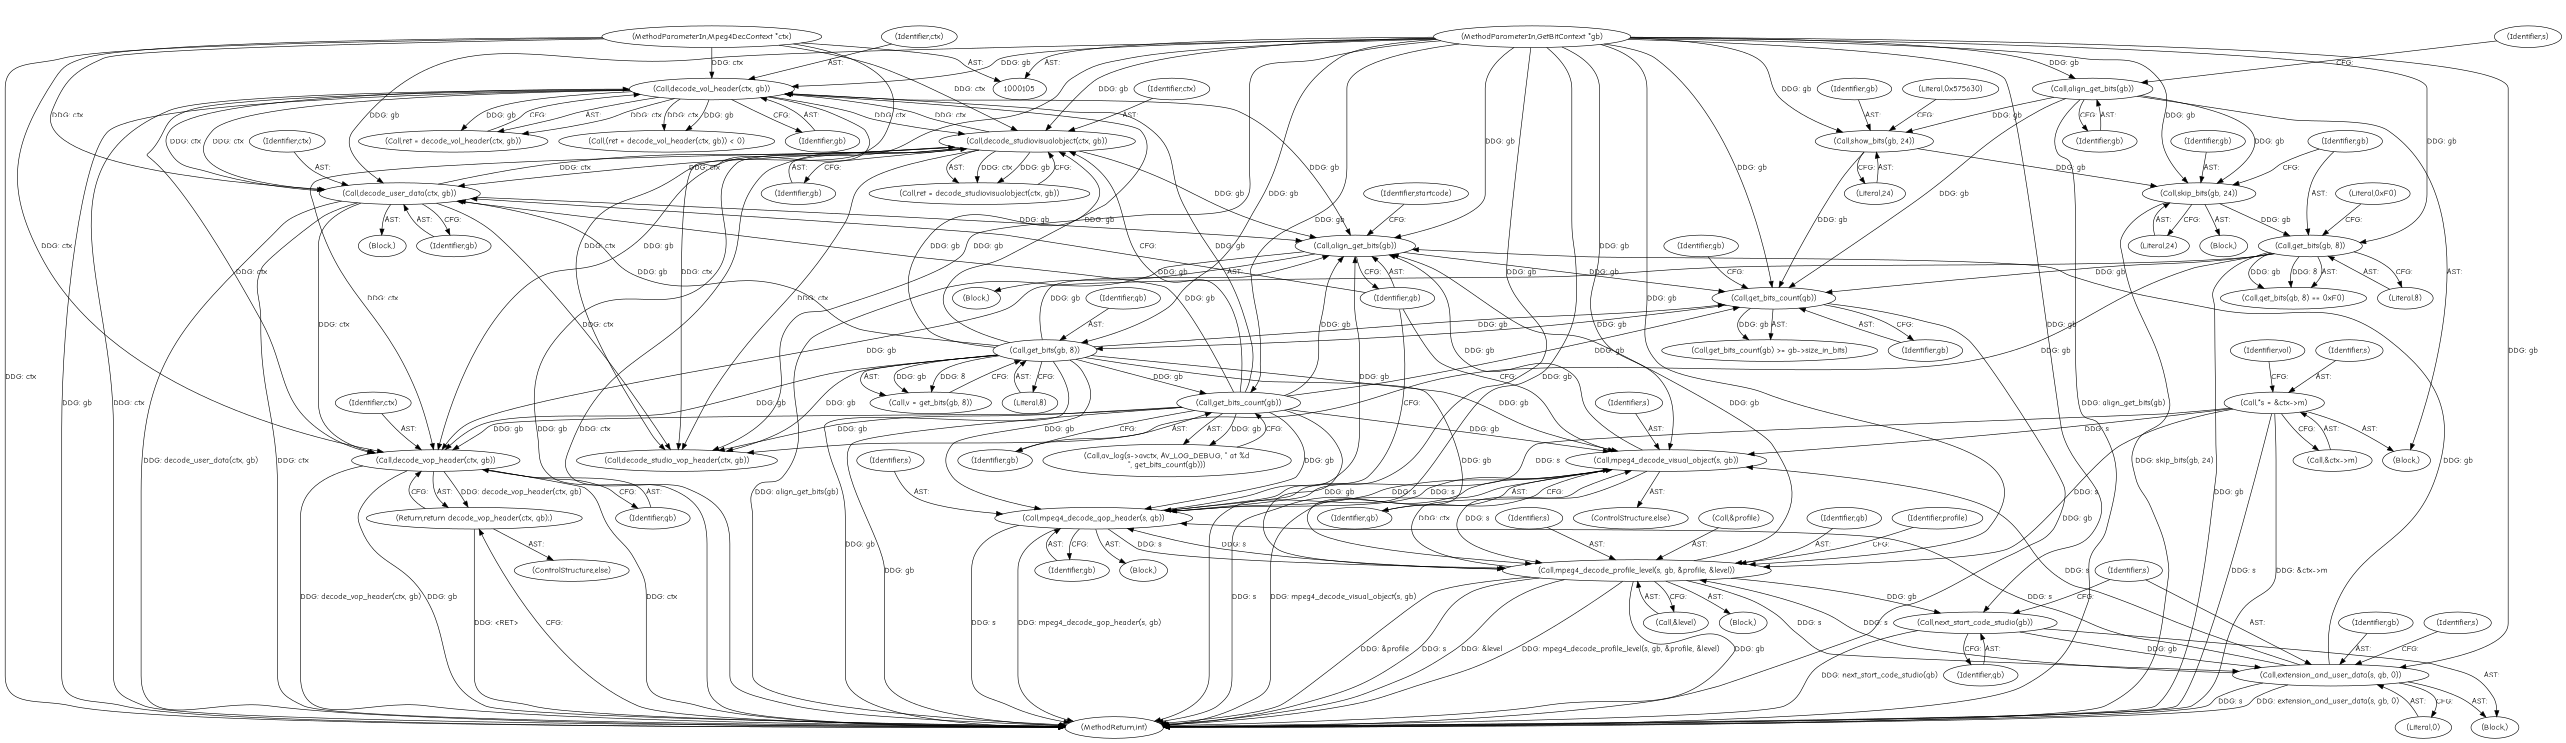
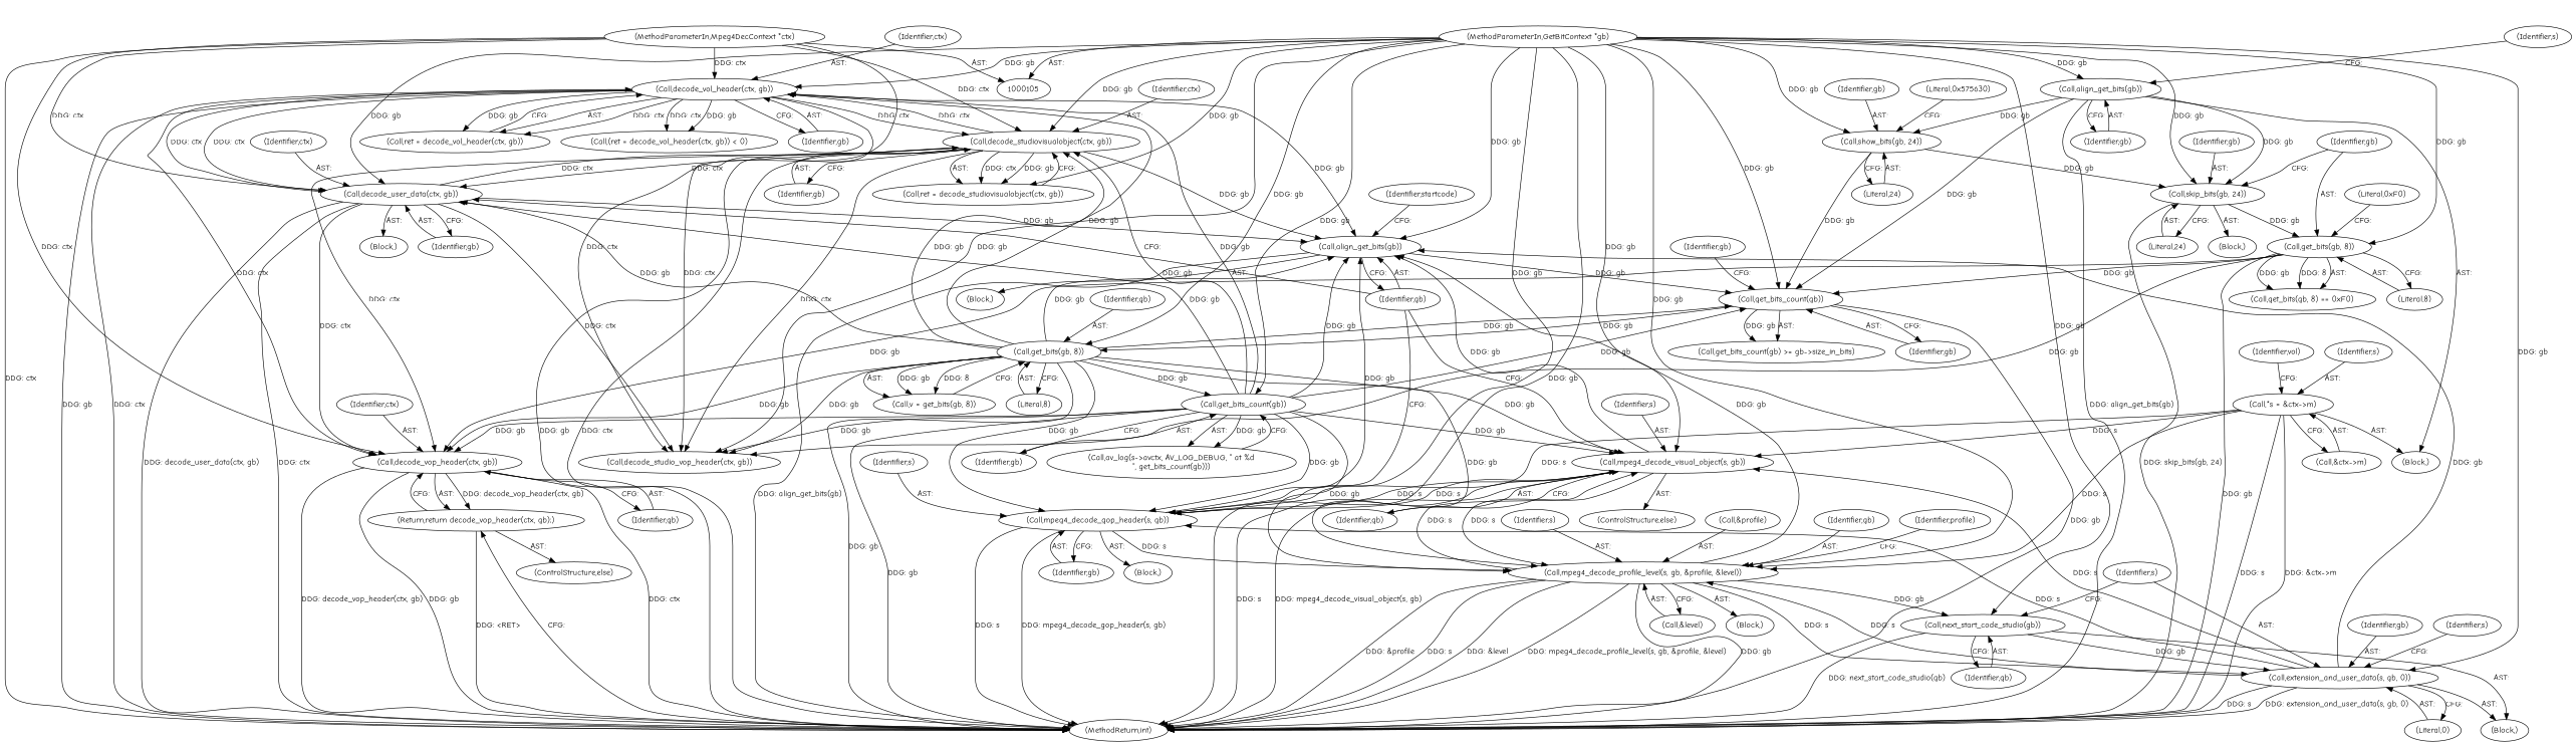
  digraph {
    fontname="Comic Neue"
    node [fontname="Comic Neue"]
    edge [fontname="Comic Neue"]
    n1 [label="(Call,decode_vop_header(ctx, gb))"]
    n2 [label="(Return,return decode_vop_header(ctx, gb);)"]
    n3 [label="(Identifier,gb)"]
    n4 [label="(MethodReturn,int)"]
    n5 [label="(ControlStructure,else)"]
    n6 [label="(Call,decode_vol_header(ctx, gb))"]
    n7 [label="(Call,decode_studiovisualobject(ctx, gb))"]
    n8 [label="(Call,decode_user_data(ctx, gb))"]
    n9 [label="(Call,align_get_bits(gb))"]
    n10 [label="(Call,decode_studio_vop_header(ctx, gb))"]
    n11 [label="(Call,ret = decode_vol_header(ctx, gb))"]
    n12 [label="(Call,(ret = decode_vol_header(ctx, gb)) < 0)"]
    n13 [label="(Identifier,gb)"]
    n14 [label="(Call,ret = decode_studiovisualobject(ctx, gb))"]
    n15 [label="(Identifier,gb)"]
    n16 [label="(Block,)"]
    n17 [label="(Identifier,gb)"]
    n18 [label="(Call,get_bits_count(gb))"]
    n19 [label="(Identifier,gb)"]
    n20 [label="(Block,)"]
    n21 [label="(MethodParameterIn,Mpeg4DecContext *ctx)"]
    1000105
    n23 [label="(Call,get_bits(gb, 8))"]
    n24 [label="(Call,mpeg4_decode_gop_header(s, gb))"]
    n25 [label="(Call,mpeg4_decode_profile_level(s, gb, &profile, &level))"]
    n26 [label="(Call,mpeg4_decode_visual_object(s, gb))"]
    n27 [label="(Call,get_bits_count(gb))"]
    n28 [label="(Literal,8)"]
    n29 [label="(Call,v = get_bits(gb, 8))"]
    n30 [label="(Call,get_bits_count(gb) >= gb->size_in_bits)"]
    n31 [label="(Identifier,gb)"]
    n32 [label="(Block,)"]
    n33 [label="(Identifier,gb)"]
    n34 [label="(Call,extension_and_user_data(s, gb, 0))"]
    n35 [label="(Call,next_start_code_studio(gb))"]
    n36 [label="(Call,&level)"]
    n37 [label="(Block,)"]
    n38 [label="(ControlStructure,else)"]
    n39 [label="(Identifier,gb)"]
    n40 [label="(Identifier,gb)"]
    n41 [label="(Call,av_log(s->avctx, AV_LOG_DEBUG, \" at %d\n\", get_bits_count(gb)))"]
    n42 [label="(Block,)"]
    n43 [label="(Literal,0)"]
    n44 [label="(Identifier,gb)"]
    n45 [label="(MethodParameterIn,GetBitContext *gb)"]
    n46 [label="(Call,show_bits(gb, 24))"]
    n47 [label="(Call,align_get_bits(gb))"]
    n48 [label="(Call,get_bits(gb, 8))"]
    n49 [label="(Call,skip_bits(gb, 24))"]
    n50 [label="(Literal,24)"]
    n51 [label="(Block,)"]
    n52 [label="(Identifier,gb)"]
    n53 [label="(Literal,8)"]
    n54 [label="(Call,get_bits(gb, 8) == 0xF0)"]
    n55 [label="(Literal,24)"]
    n56 [label="(Block,)"]
    n57 [label="(Call,*s = &ctx->m)"]
    n58 [label="(Call,&ctx->m)"]
    n59 [label="(Identifier,s)"]
    n60 [label="(Identifier,gb)"]
    n61 [label="(Identifier,s)"]
    n62 [label="(Identifier,gb)"]
    n63 [label="(Identifier,ctx)"]
    n64 [label="(Identifier,gb)"]
    n65 [label="(Identifier,startcode)"]
    n66 [label="(Identifier,ctx)"]
    n67 [label="(Identifier,vol)"]
    n68 [label="(Call,&profile)"]
    n69 [label="(Identifier,gb)"]
    n70 [label="(Identifier,s)"]
    n71 [label="(Identifier,ctx)"]
    n72 [label="(Identifier,s)"]
    n73 [label="(Literal,0xF0)"]
    n74 [label="(Identifier,gb)"]
    n75 [label="(Identifier,profile)"]
    n76 [label="(Literal,0x575630)"]
    n77 [label="(Identifier,gb)"]
    n78 [label="(Identifier,s)"]
    n79 [label="(Identifier,s)"]
    n80 [label="(Identifier,gb)"]
    n81 [label="(Identifier,s)"]
    n82 [label="(Identifier,ctx)"]
    n1 -> n2 [label="AST: "]
    n1 -> n2 [label="DDG: decode_vop_header(ctx, gb)"]
    n1 -> n3 [label="CFG: "]
    n1 -> n4 [label="DDG: ctx"]
    n1 -> n4 [label="DDG: decode_vop_header(ctx, gb)"]
    n1 -> n4 [label="DDG: gb"]
    n2 -> n1 [label="CFG: "]
    n2 -> n4 [label="DDG: <RET>"]
    n2 -> n5 [label="AST: "]
    n3 -> n1 [label="AST: "]
    n4 -> n2 [label="CFG: "]
    n6 -> n1 [label="DDG: ctx"]
    n6 -> n4 [label="DDG: ctx"]
    n6 -> n4 [label="DDG: gb"]
    n6 -> n7 [label="DDG: ctx"]
    n6 -> n8 [label="DDG: ctx"]
    n6 -> n9 [label="DDG: gb"]
    n6 -> n10 [label="DDG: ctx"]
    n6 -> n11 [label="AST: "]
    n6 -> n11 [label="DDG: ctx"]
    n6 -> n11 [label="DDG: gb"]
    n6 -> n12 [label="DDG: ctx"]
    n6 -> n12 [label="DDG: gb"]
    n6 -> n13 [label="CFG: "]
    n7 -> n1 [label="DDG: ctx"]
    n7 -> n4 [label="DDG: gb"]
    n7 -> n4 [label="DDG: ctx"]
    n7 -> n6 [label="DDG: ctx"]
    n7 -> n8 [label="DDG: ctx"]
    n7 -> n9 [label="DDG: gb"]
    n7 -> n10 [label="DDG: ctx"]
    n7 -> n14 [label="AST: "]
    n7 -> n14 [label="DDG: ctx"]
    n7 -> n14 [label="DDG: gb"]
    n7 -> n15 [label="CFG: "]
    n8 -> n1 [label="DDG: ctx"]
    n8 -> n4 [label="DDG: decode_user_data(ctx, gb)"]
    n8 -> n4 [label="DDG: ctx"]
    n8 -> n6 [label="DDG: ctx"]
    n8 -> n7 [label="DDG: ctx"]
    n8 -> n9 [label="DDG: gb"]
    n8 -> n10 [label="DDG: ctx"]
    n8 -> n16 [label="AST: "]
    n8 -> n17 [label="CFG: "]
    n9 -> n4 [label="DDG: align_get_bits(gb)"]
    n9 -> n18 [label="DDG: gb"]
    n9 -> n19 [label="CFG: "]
    n9 -> n20 [label="AST: "]
    n11 -> n6 [label="CFG: "]
    n13 -> n6 [label="AST: "]
    n14 -> n7 [label="CFG: "]
    n15 -> n7 [label="AST: "]
    n17 -> n8 [label="AST: "]
    n18 -> n4 [label="DDG: gb"]
    n18 -> n23 [label="DDG: gb"]
    n18 -> n30 [label="AST: "]
    n18 -> n30 [label="DDG: gb"]
    n18 -> n31 [label="CFG: "]
    n19 -> n8 [label="CFG: "]
    n19 -> n9 [label="AST: "]
    n19 -> n24 [label="CFG: "]
    n19 -> n26 [label="CFG: "]
    n21 -> n1 [label="DDG: ctx"]
    n21 -> n4 [label="DDG: ctx"]
    n21 -> n6 [label="DDG: ctx"]
    n21 -> n7 [label="DDG: ctx"]
    n21 -> n8 [label="DDG: ctx"]
    n21 -> n10 [label="DDG: ctx"]
    n21 -> 1000105 [label="AST: "]
    n23 -> n1 [label="DDG: gb"]
    n23 -> n4 [label="DDG: gb"]
    n23 -> n6 [label="DDG: gb"]
    n23 -> n7 [label="DDG: gb"]
    n23 -> n8 [label="DDG: gb"]
    n23 -> n9 [label="DDG: gb"]
    n23 -> n10 [label="DDG: gb"]
    n23 -> n18 [label="DDG: gb"]
    n23 -> n24 [label="DDG: gb"]
    n23 -> n25 [label="DDG: gb"]
    n23 -> n26 [label="DDG: gb"]
    n23 -> n27 [label="DDG: gb"]
    n23 -> n28 [label="CFG: "]
    n23 -> n29 [label="AST: "]
    n23 -> n29 [label="DDG: gb"]
    n23 -> n29 [label="DDG: 8"]
    n24 -> n4 [label="DDG: s"]
    n24 -> n4 [label="DDG: mpeg4_decode_gop_header(s, gb)"]
    n24 -> n9 [label="DDG: gb"]
    n24 -> n25 [label="DDG: s"]
    n24 -> n26 [label="DDG: s"]
    n24 -> n32 [label="AST: "]
    n24 -> n33 [label="CFG: "]
    n25 -> n4 [label="DDG: gb"]
    n25 -> n4 [label="DDG: &profile"]
    n25 -> n4 [label="DDG: s"]
    n25 -> n4 [label="DDG: &level"]
    n25 -> n4 [label="DDG: mpeg4_decode_profile_level(s, gb, &profile, &level)"]
    n25 -> n9 [label="DDG: gb"]
-   n25 -> n24 [label="DDG: s"]
-   n25 -> n26 [label="DDG: ctx"]
+   n25 -> n26 [label="DDG: s"]
    n25 -> n34 [label="DDG: s"]
    n25 -> n35 [label="DDG: gb"]
    n25 -> n36 [label="CFG: "]
    n25 -> n37 [label="AST: "]
    n26 -> n4 [label="DDG: mpeg4_decode_visual_object(s, gb)"]
    n26 -> n4 [label="DDG: s"]
    n26 -> n9 [label="DDG: gb"]
    n26 -> n24 [label="DDG: s"]
    n26 -> n25 [label="DDG: s"]
    n26 -> n38 [label="AST: "]
    n26 -> n39 [label="CFG: "]
    n27 -> n1 [label="DDG: gb"]
    n27 -> n4 [label="DDG: gb"]
    n27 -> n6 [label="DDG: gb"]
    n27 -> n7 [label="DDG: gb"]
    n27 -> n8 [label="DDG: gb"]
    n27 -> n9 [label="DDG: gb"]
    n27 -> n10 [label="DDG: gb"]
    n27 -> n18 [label="DDG: gb"]
    n27 -> n24 [label="DDG: gb"]
    n27 -> n25 [label="DDG: gb"]
    n27 -> n26 [label="DDG: gb"]
    n27 -> n40 [label="CFG: "]
    n27 -> n41 [label="AST: "]
    n27 -> n41 [label="DDG: gb"]
    n28 -> n23 [label="AST: "]
    n29 -> n23 [label="CFG: "]
    n31 -> n18 [label="AST: "]
    n33 -> n24 [label="AST: "]
    n34 -> n4 [label="DDG: extension_and_user_data(s, gb, 0)"]
    n34 -> n4 [label="DDG: s"]
    n34 -> n9 [label="DDG: gb"]
    n34 -> n24 [label="DDG: s"]
    n34 -> n25 [label="DDG: s"]
    n34 -> n26 [label="DDG: s"]
    n34 -> n42 [label="AST: "]
    n34 -> n43 [label="CFG: "]
    n35 -> n4 [label="DDG: next_start_code_studio(gb)"]
    n35 -> n34 [label="DDG: gb"]
    n35 -> n42 [label="AST: "]
    n35 -> n44 [label="CFG: "]
    n36 -> n25 [label="AST: "]
    n39 -> n26 [label="AST: "]
    n40 -> n27 [label="AST: "]
    n41 -> n27 [label="CFG: "]
    n43 -> n34 [label="AST: "]
    n44 -> n35 [label="AST: "]
-   n45 -> n1 [label="DDG: gb"]
+   n45 -> n14 [label="DDG: gb"]
    n45 -> n4 [label="DDG: gb"]
    n45 -> n6 [label="DDG: gb"]
    n45 -> n7 [label="DDG: gb"]
    n45 -> n8 [label="DDG: gb"]
    n45 -> n9 [label="DDG: gb"]
    n45 -> n10 [label="DDG: gb"]
    n45 -> n18 [label="DDG: gb"]
    n45 -> 1000105 [label="AST: "]
    n45 -> n23 [label="DDG: gb"]
    n45 -> n24 [label="DDG: gb"]
    n45 -> n25 [label="DDG: gb"]
    n45 -> n26 [label="DDG: gb"]
    n45 -> n27 [label="DDG: gb"]
    n45 -> n34 [label="DDG: gb"]
    n45 -> n35 [label="DDG: gb"]
    n45 -> n46 [label="DDG: gb"]
    n45 -> n47 [label="DDG: gb"]
    n45 -> n48 [label="DDG: gb"]
    n45 -> n49 [label="DDG: gb"]
    n46 -> n18 [label="DDG: gb"]
    n46 -> n49 [label="DDG: gb"]
    n46 -> n50 [label="CFG: "]
    n47 -> n4 [label="DDG: align_get_bits(gb)"]
    n47 -> n18 [label="DDG: gb"]
    n47 -> n46 [label="DDG: gb"]
    n47 -> n49 [label="DDG: gb"]
    n47 -> n51 [label="AST: "]
    n47 -> n52 [label="CFG: "]
    n48 -> n1 [label="DDG: gb"]
    n48 -> n4 [label="DDG: gb"]
    n48 -> n10 [label="DDG: gb"]
    n48 -> n18 [label="DDG: gb"]
    n48 -> n53 [label="CFG: "]
    n48 -> n54 [label="AST: "]
    n48 -> n54 [label="DDG: gb"]
    n48 -> n54 [label="DDG: 8"]
    n49 -> n4 [label="DDG: skip_bits(gb, 24)"]
    n49 -> n48 [label="DDG: gb"]
    n49 -> n55 [label="CFG: "]
    n49 -> n56 [label="AST: "]
    n50 -> n46 [label="AST: "]
    n52 -> n47 [label="AST: "]
    n53 -> n48 [label="AST: "]
    n55 -> n49 [label="AST: "]
    n57 -> n4 [label="DDG: &ctx->m"]
    n57 -> n4 [label="DDG: s"]
    n57 -> n24 [label="DDG: s"]
    n57 -> n25 [label="DDG: s"]
    n57 -> n26 [label="DDG: s"]
    n57 -> n51 [label="AST: "]
    n57 -> n58 [label="CFG: "]
    n58 -> n57 [label="AST: "]
    n59 -> n47 [label="CFG: "]
    n60 -> n46 [label="AST: "]
    n61 -> n25 [label="AST: "]
    n62 -> n49 [label="AST: "]
    n63 -> n1 [label="AST: "]
    n64 -> n34 [label="AST: "]
    n65 -> n9 [label="CFG: "]
    n66 -> n6 [label="AST: "]
    n67 -> n57 [label="CFG: "]
    n68 -> n25 [label="AST: "]
    n69 -> n25 [label="AST: "]
    n70 -> n34 [label="AST: "]
    n70 -> n35 [label="CFG: "]
    n71 -> n8 [label="AST: "]
    n72 -> n34 [label="CFG: "]
    n73 -> n48 [label="CFG: "]
    n74 -> n18 [label="CFG: "]
    n75 -> n25 [label="CFG: "]
    n76 -> n46 [label="CFG: "]
    n77 -> n23 [label="AST: "]
    n78 -> n57 [label="AST: "]
    n79 -> n26 [label="AST: "]
    n80 -> n48 [label="AST: "]
    n80 -> n49 [label="CFG: "]
    n81 -> n24 [label="AST: "]
    n82 -> n7 [label="AST: "]
  }
